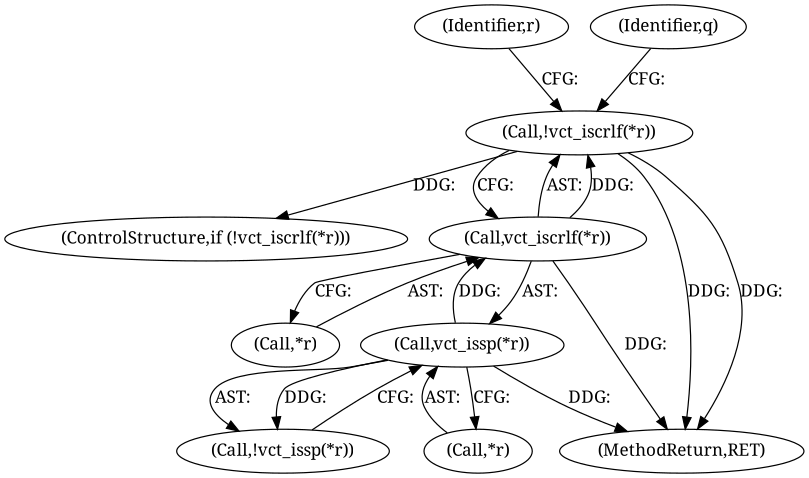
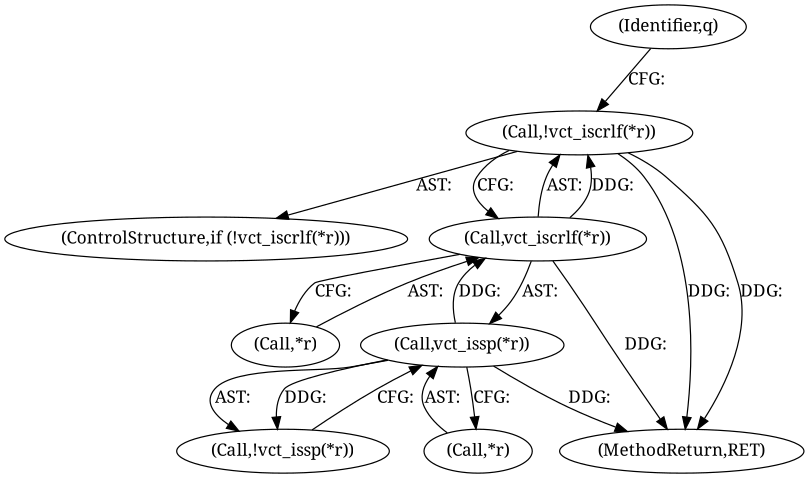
  digraph {
    fontname="Noto Serif"
    node [fontname="Noto Serif"]
    edge [fontname="Noto Serif"]
    n1 [label="(Call,!vct_iscrlf(*r))"]
    n2 [label="(Call,vct_iscrlf(*r))"]
    n3 [label="(ControlStructure,if (!vct_iscrlf(*r)))"]
    n4 [label="(MethodReturn,RET)"]
    n5 [label="(Call,vct_issp(*r))"]
    n6 [label="(Call,*r)"]
    n7 [label="(Call,*r)"]
    n8 [label="(Call,!vct_issp(*r))"]
-   n9 [label="(Identifier,r)"]
    n10 [label="(Identifier,q)"]
    n1 -> n2 [label="CFG: "]
-   n1 -> n3 [label="DDG: "]
+   n1 -> n3 [label="AST: "]
    n1 -> n4 [label="DDG: "]
    n1 -> n4 [label="DDG: "]
    n2 -> n1 [label="AST: "]
    n2 -> n1 [label="DDG: "]
    n2 -> n4 [label="DDG: "]
    n2 -> n5 [label="AST: "]
    n2 -> n6 [label="CFG: "]
    n5 -> n2 [label="DDG: "]
    n5 -> n4 [label="DDG: "]
    n5 -> n7 [label="CFG: "]
    n5 -> n8 [label="AST: "]
    n5 -> n8 [label="DDG: "]
    n6 -> n2 [label="AST: "]
    n7 -> n5 [label="AST: "]
    n8 -> n5 [label="CFG: "]
-   n9 -> n1 [label="CFG: "]
    n10 -> n1 [label="CFG: "]
  }
